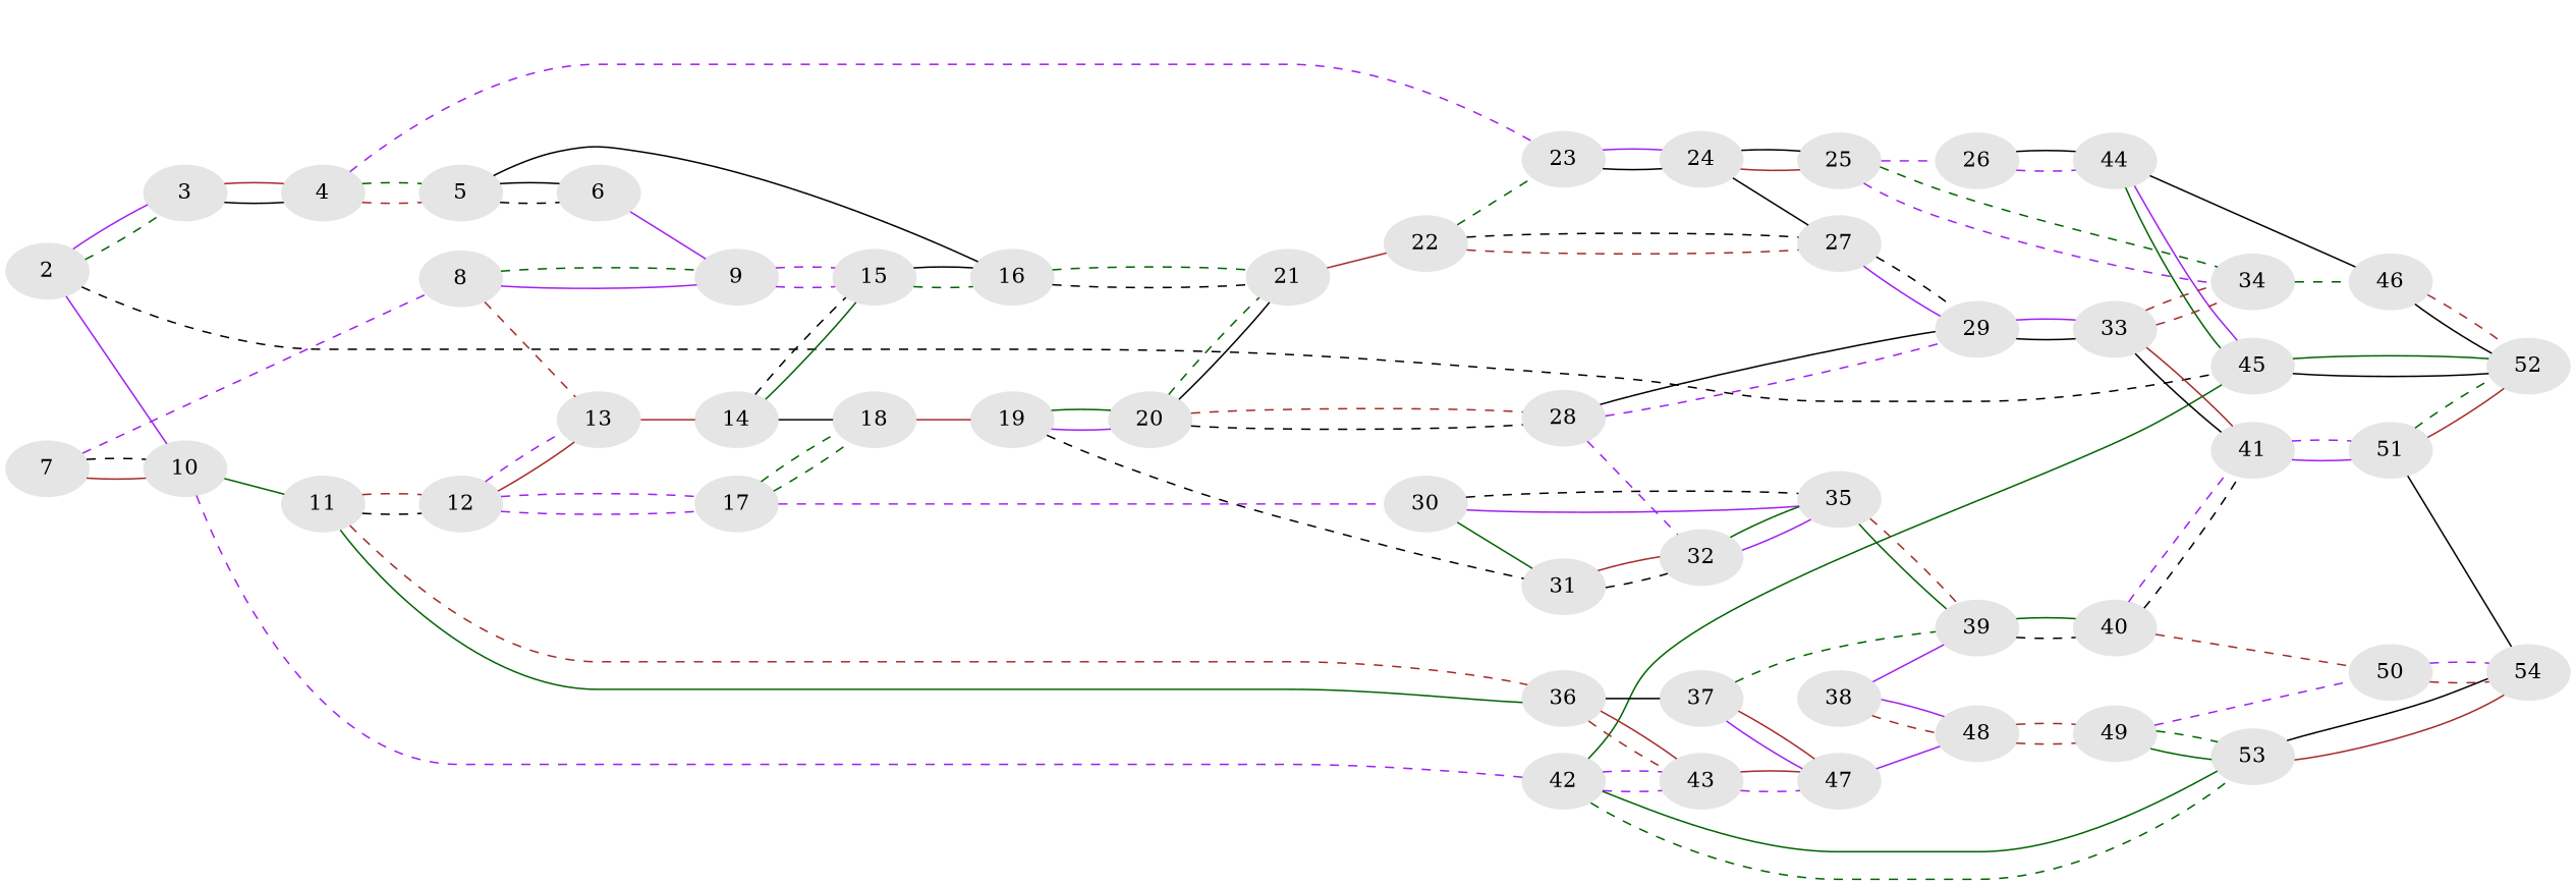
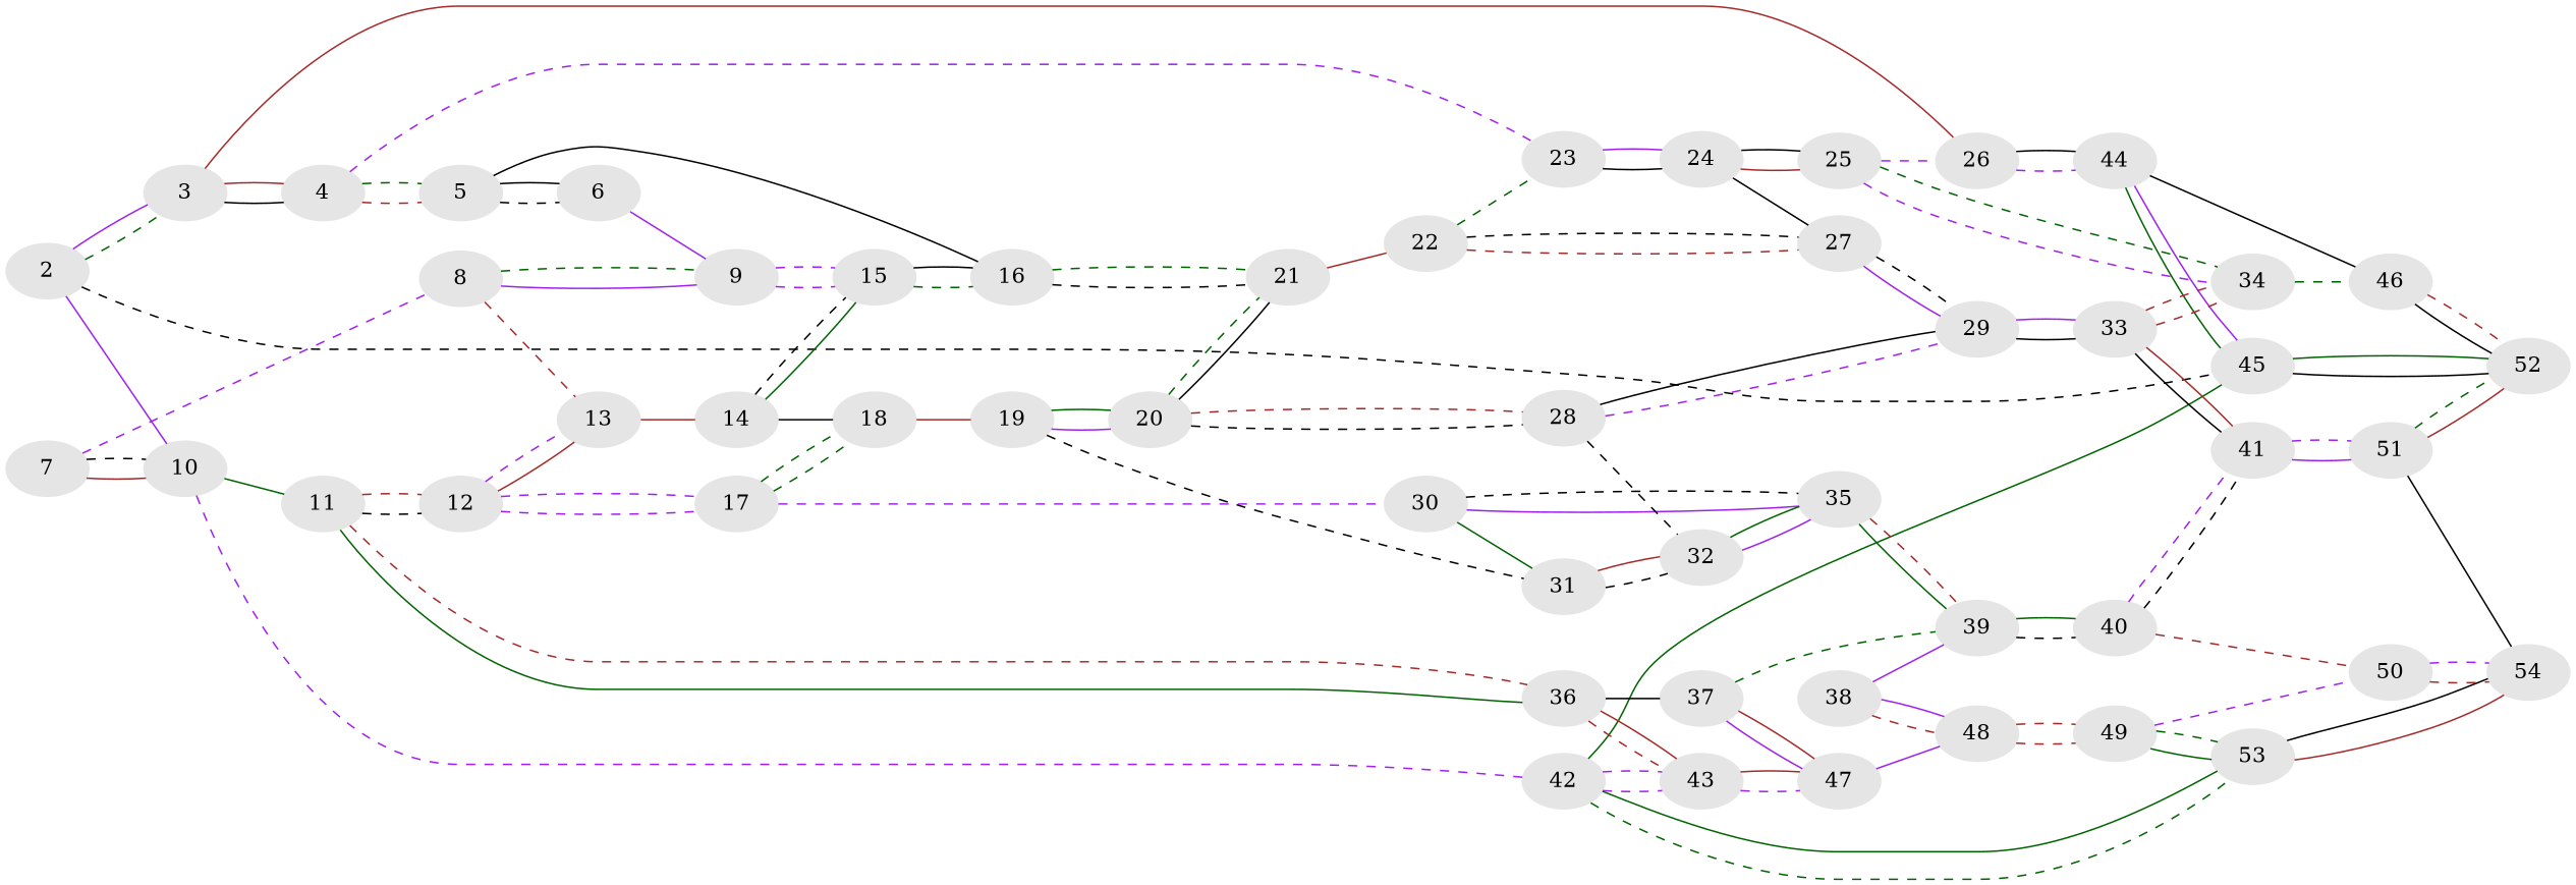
  graph {
    rankdir=LR
    node [color=gray90 style=filled]
    edge [color=purple style=dashed]
    2
    3
    10
    45
    7
    8
    4
    26
    11
    42
    52
    5
    23
    44
    6
    16
    24
    9
    21
    15
    13
    14
    12
    36
    43
    53
    17
    37
    18
    30
    19
    22
    31
    35
    20
    28
    32
    29
    27
    25
    34
    46
    33
    41
    39
    51
    40
    47
    38
    48
    49
    50
    54
    2 -- 3 [color=darkgreen]
    2 -- 3 [style=solid]
    2 -- 10 [style=solid]
    2 -- 45 [color=black]
    3 -- 4 [color=black style=solid]
    3 -- 4 [color=brown style=solid]
+   3 -- 26 [color=brown style=solid]
    10 -- 11 [color=darkgreen style=solid]
    10 -- 42
    45 -- 52 [color=black style=solid]
    45 -- 52 [color=darkgreen style=solid]
    7 -- 10 [color=brown style=solid]
    7 -- 10 [color=black]
    7 -- 8
    8 -- 9 [style=solid]
    8 -- 9 [color=darkgreen]
    8 -- 13 [color=brown]
    4 -- 5 [color=brown]
    4 -- 5 [color=darkgreen]
    4 -- 23
    26 -- 44
    26 -- 44 [color=black style=solid]
    11 -- 12 [color=black]
    11 -- 12 [color=brown]
    11 -- 36 [color=darkgreen style=solid]
    11 -- 36 [color=brown]
    42 -- 45 [color=darkgreen style=solid]
    42 -- 43
    42 -- 43
    42 -- 53 [color=darkgreen]
    42 -- 53 [color=darkgreen style=solid]
    5 -- 6 [color=black]
    5 -- 6 [color=black style=solid]
    5 -- 16 [color=black style=solid]
    23 -- 24 [color=black style=solid]
    23 -- 24 [style=solid]
    44 -- 45 [color=darkgreen style=solid]
    44 -- 45 [style=solid]
    44 -- 46 [color=black style=solid]
    6 -- 9 [style=solid]
    16 -- 21 [color=black]
    16 -- 21 [color=darkgreen]
    24 -- 27 [color=black style=solid]
    24 -- 25 [color=brown style=solid]
    24 -- 25 [color=black style=solid]
    9 -- 15
    9 -- 15
    21 -- 22 [color=brown style=solid]
    15 -- 16 [color=darkgreen]
    15 -- 16 [color=black style=solid]
    13 -- 14 [color=brown style=solid]
    14 -- 15 [color=darkgreen style=solid]
    14 -- 15 [color=black]
    14 -- 18 [color=black style=solid]
    12 -- 13 [color=brown style=solid]
    12 -- 13
    12 -- 17
    12 -- 17
    36 -- 43 [color=brown]
    36 -- 43 [color=brown style=solid]
    36 -- 37 [color=black style=solid]
    43 -- 47
    43 -- 47 [color=brown style=solid]
    53 -- 54 [color=brown style=solid]
    53 -- 54 [color=black style=solid]
    17 -- 18 [color=darkgreen]
    17 -- 18 [color=darkgreen]
    17 -- 30
    37 -- 39 [color=darkgreen]
    37 -- 47 [style=solid]
    37 -- 47 [color=brown style=solid]
    18 -- 19 [color=brown style=solid]
    30 -- 31 [color=darkgreen style=solid]
    30 -- 35 [style=solid]
    30 -- 35 [color=black]
    19 -- 31 [color=black]
    19 -- 20 [style=solid]
    19 -- 20 [color=darkgreen style=solid]
    22 -- 23 [color=darkgreen]
    22 -- 27 [color=brown]
    22 -- 27 [color=black]
    31 -- 32 [color=black]
    31 -- 32 [color=brown style=solid]
    35 -- 39 [color=darkgreen style=solid]
    35 -- 39 [color=brown]
    20 -- 21 [color=black style=solid]
    20 -- 21 [color=darkgreen]
    20 -- 28 [color=black]
    20 -- 28 [color=brown]
-   28 -- 32
+   28 -- 32 [color=black]
    28 -- 29
    28 -- 29 [color=black style=solid]
    32 -- 35 [style=solid]
    32 -- 35 [color=darkgreen style=solid]
    29 -- 33 [color=black style=solid]
    29 -- 33 [style=solid]
    27 -- 29 [style=solid]
    27 -- 29 [color=black]
    25 -- 26
    25 -- 34
    25 -- 34 [color=darkgreen]
    34 -- 46 [color=darkgreen]
    46 -- 52 [color=black style=solid]
    46 -- 52 [color=brown]
    33 -- 34 [color=brown]
    33 -- 34 [color=brown]
    33 -- 41 [color=black style=solid]
    33 -- 41 [color=brown style=solid]
    41 -- 51 [style=solid]
    41 -- 51
    39 -- 40 [color=black]
    39 -- 40 [color=darkgreen style=solid]
    51 -- 52 [color=brown style=solid]
    51 -- 52 [color=darkgreen]
    51 -- 54 [color=black style=solid]
    40 -- 41 [color=black]
    40 -- 41
    40 -- 50 [color=brown]
    47 -- 48 [style=solid]
    38 -- 39 [style=solid]
    38 -- 48 [color=brown]
    38 -- 48 [style=solid]
    48 -- 49 [color=brown]
    48 -- 49 [color=brown]
    49 -- 53 [color=darkgreen style=solid]
    49 -- 53 [color=darkgreen]
    49 -- 50
    50 -- 54 [color=brown]
    50 -- 54
  }
